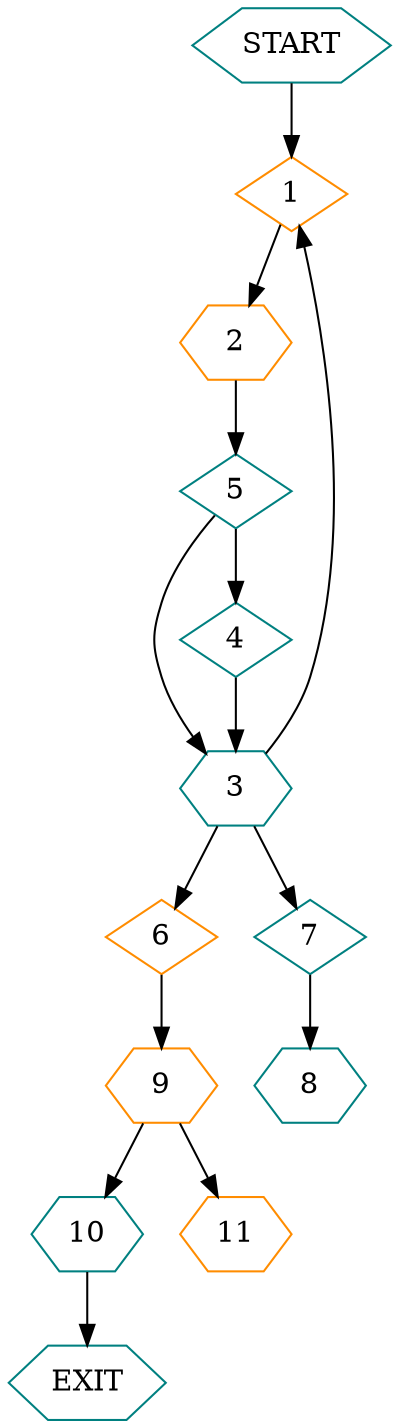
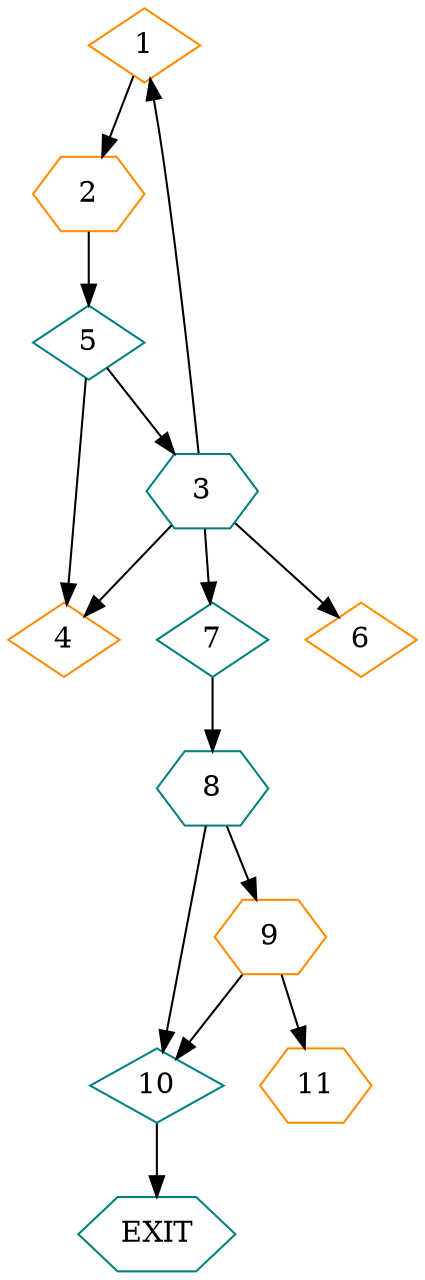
  digraph {
    node [color=teal shape=hexagon]
-   n1 [label=START]
    1 [color=darkorange shape=diamond]
    2 [color=darkorange]
    n4 [label=EXIT]
    5 [shape=diamond]
    3
    6 [color=darkorange shape=diamond]
    7 [shape=diamond]
-   4 [shape=diamond]
+   4 [color=darkorange shape=diamond]
    8
    9 [color=darkorange]
-   10
+   10 [shape=diamond]
    11 [color=darkorange]
-   n1 -> 1
    1 -> 2
    2 -> 5
    5 -> 3
    5 -> 4
    3 -> 1
    3 -> 6
    3 -> 7
    7 -> 8
-   4 -> 3
-   6 -> 9
+   3 -> 4
+   8 -> 9
+   8 -> 10
    9 -> 10
    9 -> 11
    10 -> n4
  }
